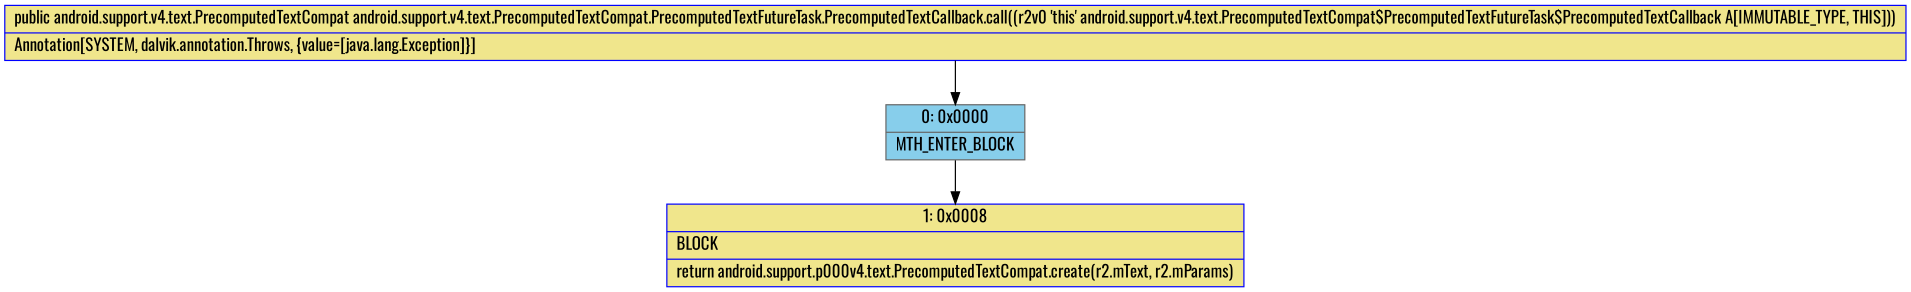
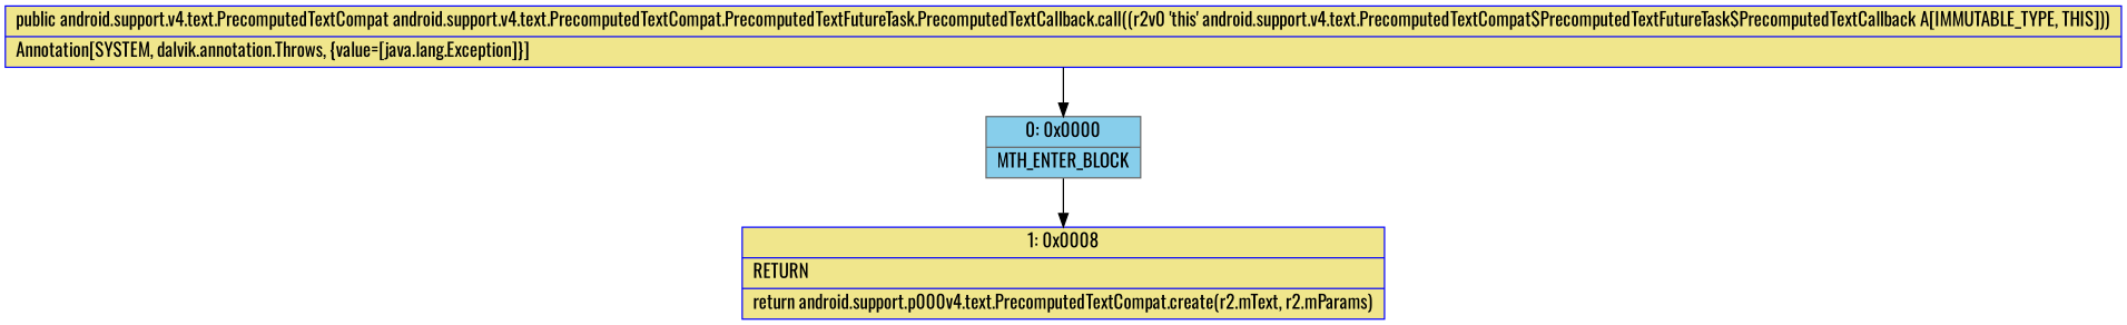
  digraph {
    fontname=Oswald
    node [shape=record style=filled fillcolor=khaki color=blue fontname=Oswald]
    edge [fontname=Oswald]
    n1 [label="{0\:\ 0x0000|MTH_ENTER_BLOCK\l}" fillcolor=skyblue color=gray40]
-   n2 [label="{1\:\ 0x0008|BLOCK\l|return android.support.p000v4.text.PrecomputedTextCompat.create(r2.mText, r2.mParams)\l}"]
+   n2 [label="{1\:\ 0x0008|RETURN\l|return android.support.p000v4.text.PrecomputedTextCompat.create(r2.mText, r2.mParams)\l}"]
    n3 [label="{public android.support.v4.text.PrecomputedTextCompat android.support.v4.text.PrecomputedTextCompat.PrecomputedTextFutureTask.PrecomputedTextCallback.call((r2v0 'this' android.support.v4.text.PrecomputedTextCompat$PrecomputedTextFutureTask$PrecomputedTextCallback A[IMMUTABLE_TYPE, THIS]))  | Annotation[SYSTEM, dalvik.annotation.Throws, \{value=[java.lang.Exception]\}]\l}"]
    n1 -> n2
    n3 -> n1
  }
